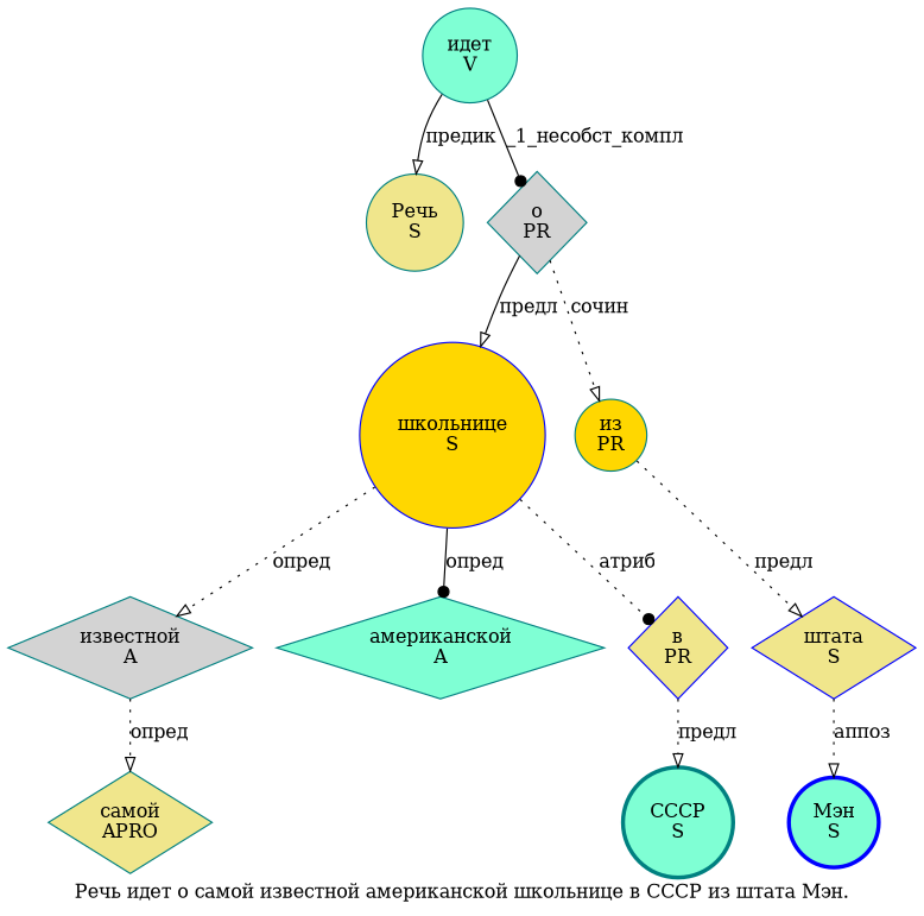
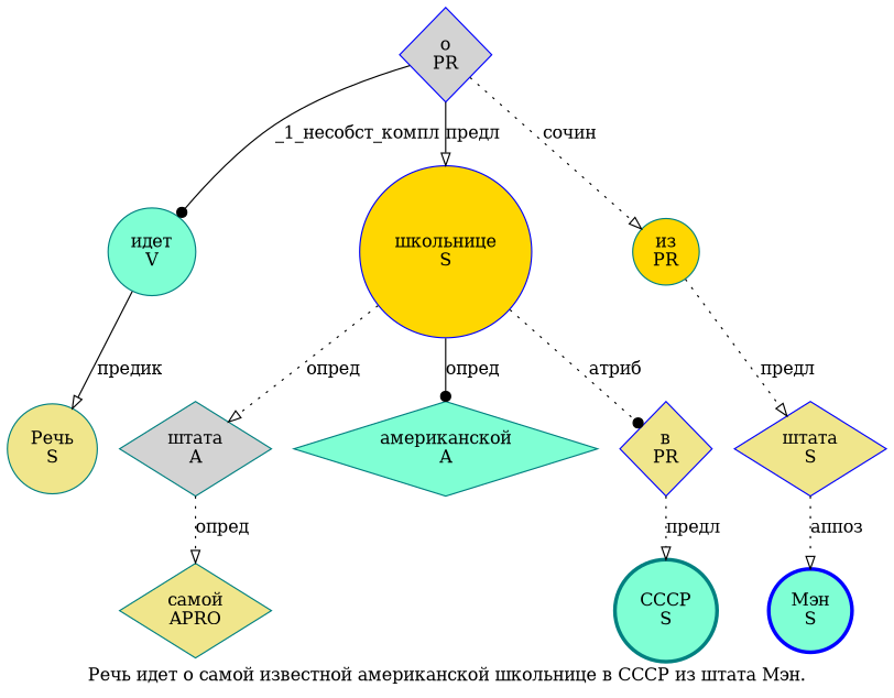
  digraph {
    label="Речь идет о самой известной американской школьнице в СССР из штата Мэн."
    node [color=teal fillcolor=khaki penwidth=1 shape=circle style=filled]
    edge [arrowhead=onormal style=dotted]
    n1 [label="Речь\nS"]
    n2 [fillcolor=aquamarine label="идет\nV"]
-   n3 [fillcolor=lightgrey label="о\nPR" shape=diamond]
+   n3 [color=blue fillcolor=lightgrey label="о\nPR" shape=diamond]
    n4 [color=blue fillcolor=gold label="школьнице\nS"]
    n5 [fillcolor=gold label="из\nPR"]
-   n6 [fillcolor=lightgrey label="известной\nA" shape=diamond]
+   n6 [fillcolor=lightgrey label="штата\nA" shape=diamond]
    n7 [fillcolor=aquamarine label="американской\nA" shape=diamond]
    n8 [color=blue label="в\nPR" shape=diamond]
    n9 [color=blue label="штата\nS" shape=diamond]
    n10 [label="самой\nAPRO" shape=diamond]
    n11 [fillcolor=aquamarine label="СССР\nS" penwidth=3]
    n12 [color=blue fillcolor=aquamarine label="Мэн\nS" penwidth=3]
    n2 -> n1 [label="предик" style=solid]
-   n2 -> n3 [arrowhead=dot label="_1_несобст_компл" style=solid]
+   n3 -> n2 [arrowhead=dot label="_1_несобст_компл" style=solid]
    n3 -> n4 [label="предл" style=solid]
    n3 -> n5 [label="сочин"]
    n4 -> n6 [label="опред"]
    n4 -> n7 [arrowhead=dot label="опред" style=solid]
    n4 -> n8 [arrowhead=dot label="атриб"]
    n5 -> n9 [label="предл"]
    n6 -> n10 [label="опред"]
    n8 -> n11 [label="предл"]
    n9 -> n12 [label="аппоз"]
  }
